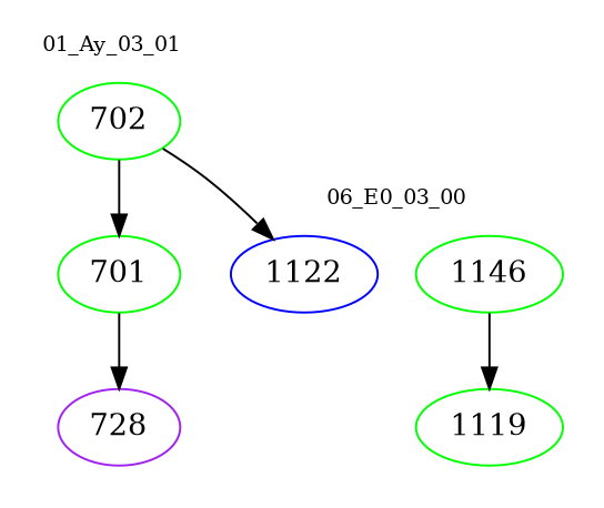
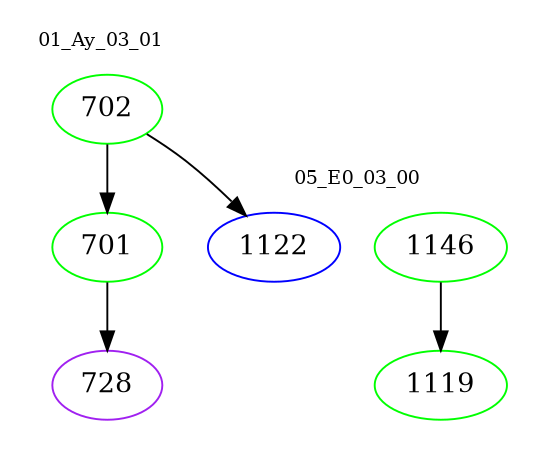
  digraph {
    node [color=green]
    edge [color=black]
    n1 [label=702]
    n2 [label=701]
    n3 [color=purple label=728]
    n4 [label=1146]
    n5 [label=1119]
    n6 [color=blue label=1122]
    subgraph cluster_1 {
      color=white
      fontsize=10
      label="01_Ay_03_01"
      n1
      n2
      n3
    }
    subgraph cluster_2 {
      color=white
      fontsize=10
-     label="06_E0_03_00"
+     label="05_E0_03_00"
      n4
      n5
      n6
    }
    n1 -> n2
    n1 -> n6
    n2 -> n3
    n4 -> n5
  }
